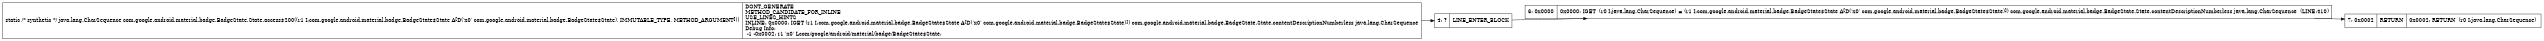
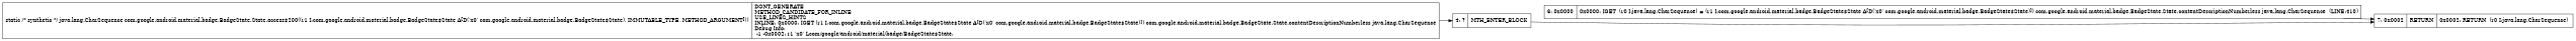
  digraph {
    rankdir=LR
    node [shape=record]
-   n1 [label="{4\:\ ?|LINE_ENTER_BLOCK\l}"]
+   n1 [label="{4\:\ ?|MTH_ENTER_BLOCK\l}"]
    n2 [label="{6\:\ 0x0000|0x0000: IGET  (r0 I:java.lang.CharSequence) = (r1 I:com.google.android.material.badge.BadgeState$State A[D('x0' com.google.android.material.badge.BadgeState$State)]) com.google.android.material.badge.BadgeState.State.contentDescriptionNumberless java.lang.CharSequence  (LINE:410)\l}"]
    n3 [label="{7\:\ 0x0002|RETURN\l|0x0002: RETURN  (r0 I:java.lang.CharSequence) \l}"]
    n4 [label="{static \/* synthetic *\/ java.lang.CharSequence com.google.android.material.badge.BadgeState.State.access$200((r1 I:com.google.android.material.badge.BadgeState$State A[D('x0' com.google.android.material.badge.BadgeState$State), IMMUTABLE_TYPE, METHOD_ARGUMENT]))  | DONT_GENERATE\lMETHOD_CANDIDATE_FOR_INLINE\lUSE_LINES_HINTS\lINLINE: 0x0000: IGET  (r1 I:com.google.android.material.badge.BadgeState$State A[D('x0' com.google.android.material.badge.BadgeState$State)]) com.google.android.material.badge.BadgeState.State.contentDescriptionNumberless java.lang.CharSequence\lDebug Info:\l  \-1 \-0x0002: r1 'x0' Lcom\/google\/android\/material\/badge\/BadgeState$State;\l}"]
-   n1 -> n2
+   n1 -> n3
    n2 -> n3
    n4 -> n1
  }
